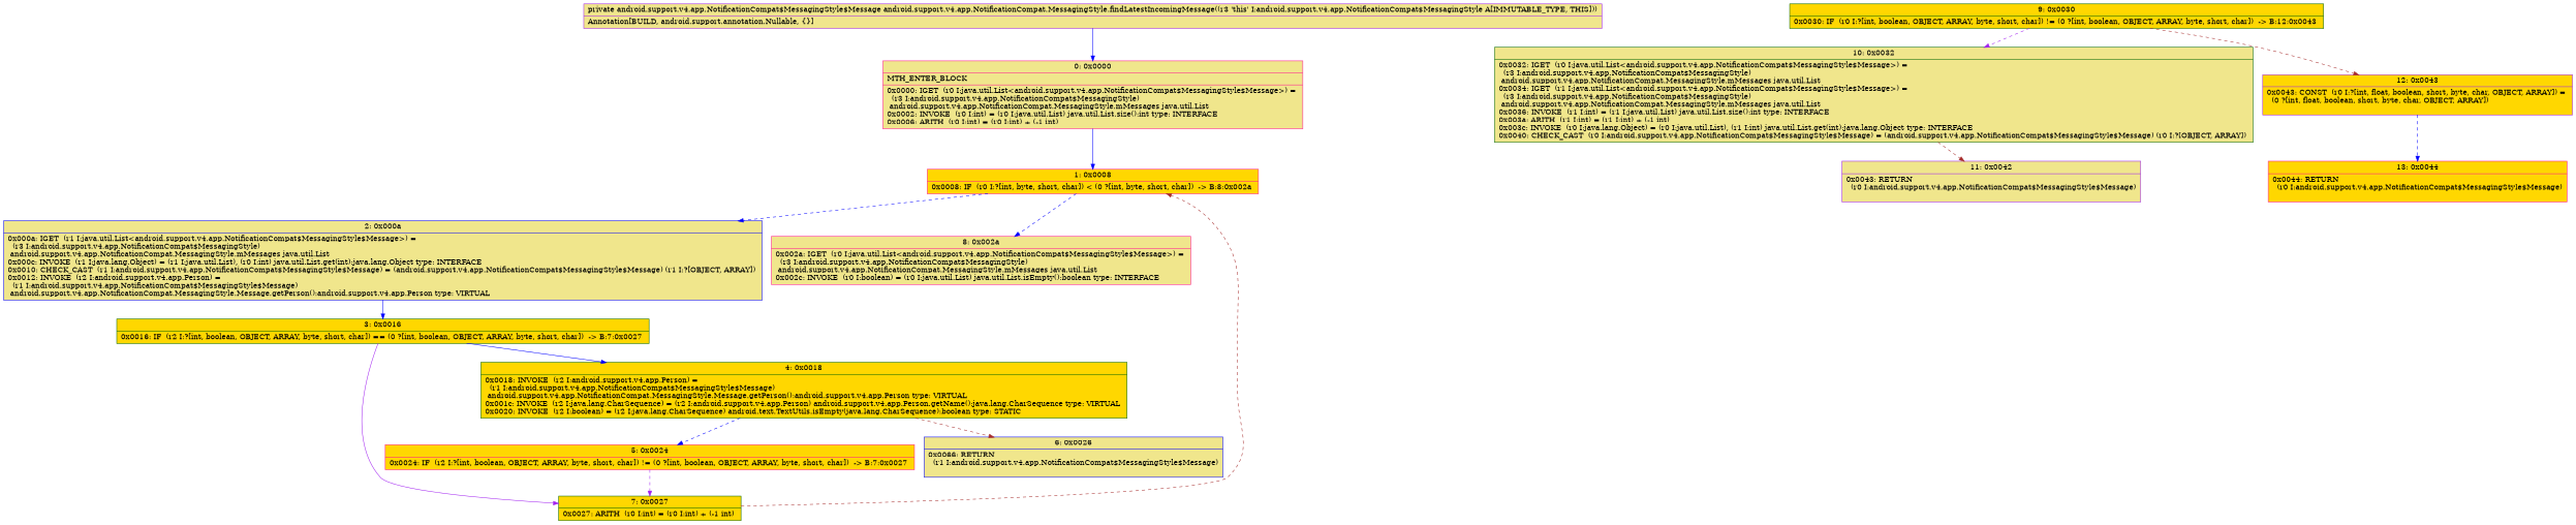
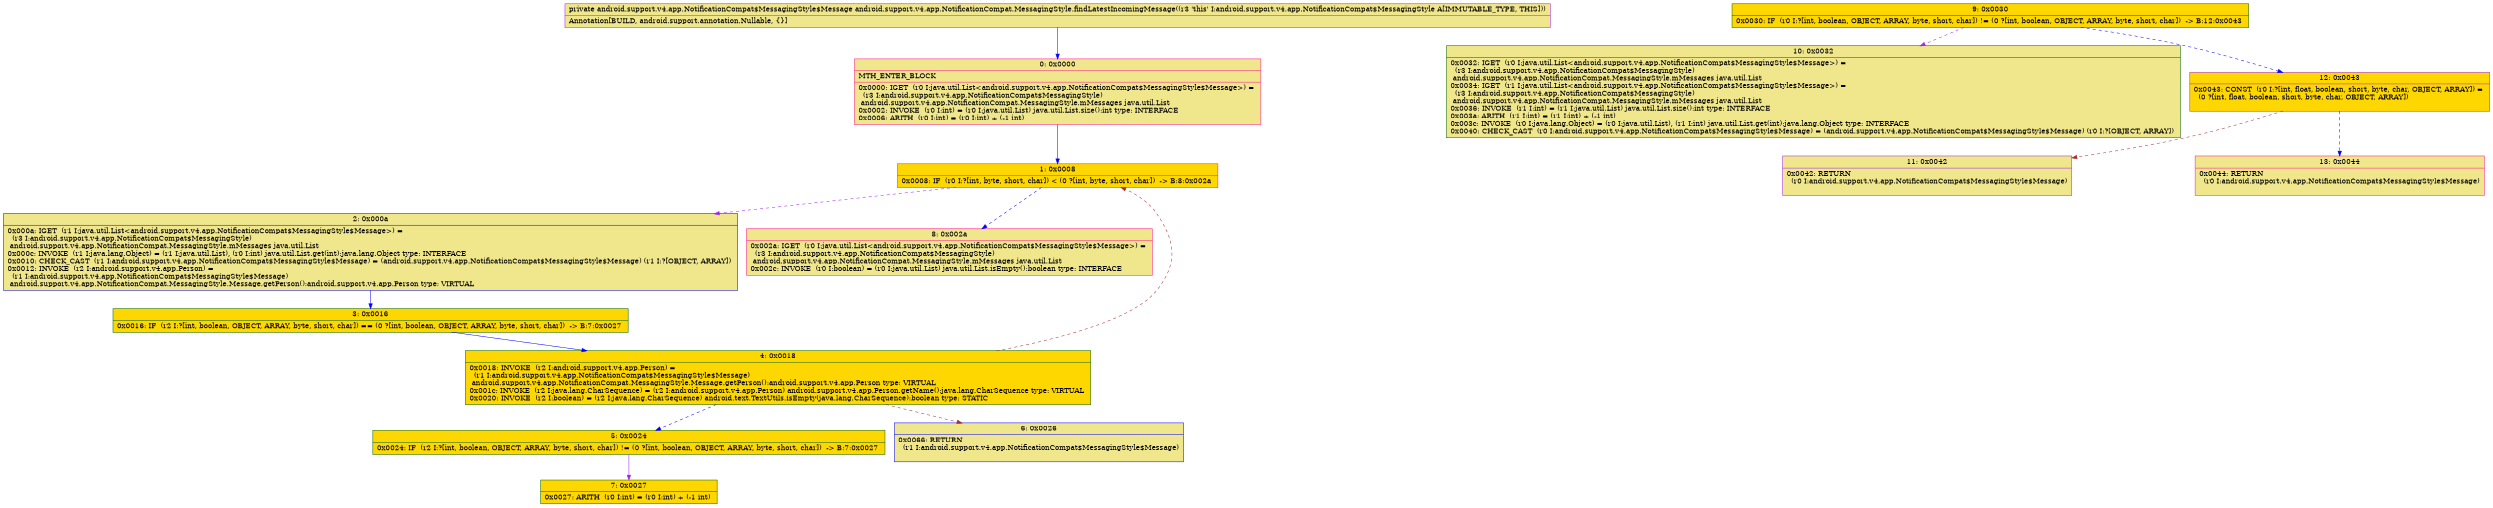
  digraph {
    node [color=darkgreen fillcolor=khaki shape=record style=filled]
    edge [color=blue style=dashed]
    n1 [color=deeppink label="{0\:\ 0x0000|MTH_ENTER_BLOCK\l|0x0000: IGET  (r0 I:java.util.List\<android.support.v4.app.NotificationCompat$MessagingStyle$Message\>) = \l  (r3 I:android.support.v4.app.NotificationCompat$MessagingStyle)\l android.support.v4.app.NotificationCompat.MessagingStyle.mMessages java.util.List \l0x0002: INVOKE  (r0 I:int) = (r0 I:java.util.List) java.util.List.size():int type: INTERFACE \l0x0006: ARITH  (r0 I:int) = (r0 I:int) + (\-1 int) \l}"]
    n2 [color=deeppink fillcolor=gold label="{1\:\ 0x0008|0x0008: IF  (r0 I:?[int, byte, short, char]) \< (0 ?[int, byte, short, char])  \-\> B:8:0x002a \l}"]
    n3 [color=blue label="{2\:\ 0x000a|0x000a: IGET  (r1 I:java.util.List\<android.support.v4.app.NotificationCompat$MessagingStyle$Message\>) = \l  (r3 I:android.support.v4.app.NotificationCompat$MessagingStyle)\l android.support.v4.app.NotificationCompat.MessagingStyle.mMessages java.util.List \l0x000c: INVOKE  (r1 I:java.lang.Object) = (r1 I:java.util.List), (r0 I:int) java.util.List.get(int):java.lang.Object type: INTERFACE \l0x0010: CHECK_CAST  (r1 I:android.support.v4.app.NotificationCompat$MessagingStyle$Message) = (android.support.v4.app.NotificationCompat$MessagingStyle$Message) (r1 I:?[OBJECT, ARRAY]) \l0x0012: INVOKE  (r2 I:android.support.v4.app.Person) = \l  (r1 I:android.support.v4.app.NotificationCompat$MessagingStyle$Message)\l android.support.v4.app.NotificationCompat.MessagingStyle.Message.getPerson():android.support.v4.app.Person type: VIRTUAL \l}"]
    n4 [color=deeppink label="{8\:\ 0x002a|0x002a: IGET  (r0 I:java.util.List\<android.support.v4.app.NotificationCompat$MessagingStyle$Message\>) = \l  (r3 I:android.support.v4.app.NotificationCompat$MessagingStyle)\l android.support.v4.app.NotificationCompat.MessagingStyle.mMessages java.util.List \l0x002c: INVOKE  (r0 I:boolean) = (r0 I:java.util.List) java.util.List.isEmpty():boolean type: INTERFACE \l}"]
    n5 [fillcolor=gold label="{3\:\ 0x0016|0x0016: IF  (r2 I:?[int, boolean, OBJECT, ARRAY, byte, short, char]) == (0 ?[int, boolean, OBJECT, ARRAY, byte, short, char])  \-\> B:7:0x0027 \l}"]
    n6 [fillcolor=gold label="{4\:\ 0x0018|0x0018: INVOKE  (r2 I:android.support.v4.app.Person) = \l  (r1 I:android.support.v4.app.NotificationCompat$MessagingStyle$Message)\l android.support.v4.app.NotificationCompat.MessagingStyle.Message.getPerson():android.support.v4.app.Person type: VIRTUAL \l0x001c: INVOKE  (r2 I:java.lang.CharSequence) = (r2 I:android.support.v4.app.Person) android.support.v4.app.Person.getName():java.lang.CharSequence type: VIRTUAL \l0x0020: INVOKE  (r2 I:boolean) = (r2 I:java.lang.CharSequence) android.text.TextUtils.isEmpty(java.lang.CharSequence):boolean type: STATIC \l}"]
    n7 [fillcolor=gold label="{7\:\ 0x0027|0x0027: ARITH  (r0 I:int) = (r0 I:int) + (\-1 int) \l}"]
-   n8 [color=deeppink fillcolor=gold label="{5\:\ 0x0024|0x0024: IF  (r2 I:?[int, boolean, OBJECT, ARRAY, byte, short, char]) != (0 ?[int, boolean, OBJECT, ARRAY, byte, short, char])  \-\> B:7:0x0027 \l}"]
+   n8 [fillcolor=gold label="{5\:\ 0x0024|0x0024: IF  (r2 I:?[int, boolean, OBJECT, ARRAY, byte, short, char]) != (0 ?[int, boolean, OBJECT, ARRAY, byte, short, char])  \-\> B:7:0x0027 \l}"]
    n9 [color=blue label="{6\:\ 0x0026|0x0066: RETURN  \l  (r1 I:android.support.v4.app.NotificationCompat$MessagingStyle$Message)\l \l}"]
    n10 [fillcolor=gold label="{9\:\ 0x0030|0x0030: IF  (r0 I:?[int, boolean, OBJECT, ARRAY, byte, short, char]) != (0 ?[int, boolean, OBJECT, ARRAY, byte, short, char])  \-\> B:12:0x0043 \l}"]
    n11 [label="{10\:\ 0x0032|0x0032: IGET  (r0 I:java.util.List\<android.support.v4.app.NotificationCompat$MessagingStyle$Message\>) = \l  (r3 I:android.support.v4.app.NotificationCompat$MessagingStyle)\l android.support.v4.app.NotificationCompat.MessagingStyle.mMessages java.util.List \l0x0034: IGET  (r1 I:java.util.List\<android.support.v4.app.NotificationCompat$MessagingStyle$Message\>) = \l  (r3 I:android.support.v4.app.NotificationCompat$MessagingStyle)\l android.support.v4.app.NotificationCompat.MessagingStyle.mMessages java.util.List \l0x0036: INVOKE  (r1 I:int) = (r1 I:java.util.List) java.util.List.size():int type: INTERFACE \l0x003a: ARITH  (r1 I:int) = (r1 I:int) + (\-1 int) \l0x003c: INVOKE  (r0 I:java.lang.Object) = (r0 I:java.util.List), (r1 I:int) java.util.List.get(int):java.lang.Object type: INTERFACE \l0x0040: CHECK_CAST  (r0 I:android.support.v4.app.NotificationCompat$MessagingStyle$Message) = (android.support.v4.app.NotificationCompat$MessagingStyle$Message) (r0 I:?[OBJECT, ARRAY]) \l}"]
    n12 [color=purple fillcolor=gold label="{12\:\ 0x0043|0x0043: CONST  (r0 I:?[int, float, boolean, short, byte, char, OBJECT, ARRAY]) = \l  (0 ?[int, float, boolean, short, byte, char, OBJECT, ARRAY])\l \l}"]
-   n13 [color=purple label="{11\:\ 0x0042|0x0043: RETURN  \l  (r0 I:android.support.v4.app.NotificationCompat$MessagingStyle$Message)\l \l}"]
-   n14 [color=deeppink fillcolor=gold label="{13\:\ 0x0044|0x0044: RETURN  \l  (r0 I:android.support.v4.app.NotificationCompat$MessagingStyle$Message)\l \l}"]
+   n13 [color=purple label="{11\:\ 0x0042|0x0042: RETURN  \l  (r0 I:android.support.v4.app.NotificationCompat$MessagingStyle$Message)\l \l}"]
+   n14 [color=deeppink label="{13\:\ 0x0044|0x0044: RETURN  \l  (r0 I:android.support.v4.app.NotificationCompat$MessagingStyle$Message)\l \l}"]
    n15 [color=purple label="{private android.support.v4.app.NotificationCompat$MessagingStyle$Message android.support.v4.app.NotificationCompat.MessagingStyle.findLatestIncomingMessage((r3 'this' I:android.support.v4.app.NotificationCompat$MessagingStyle A[IMMUTABLE_TYPE, THIS]))  | Annotation[BUILD, android.support.annotation.Nullable, \{\}]\l}"]
    n1 -> n2 [style=solid]
-   n2 -> n3
+   n2 -> n3 [color=purple]
    n2 -> n4
    n3 -> n5 [style=solid]
    n5 -> n6 [style=solid]
-   n5 -> n7 [color=purple style=solid]
    n6 -> n8
    n6 -> n9 [color=brown]
-   n7 -> n2 [color=brown]
-   n8 -> n7 [color=purple]
+   n6 -> n2 [color=brown]
+   n8 -> n7 [color=purple style=solid]
    n10 -> n11 [color=purple]
-   n10 -> n12 [color=brown]
-   n11 -> n13 [color=brown]
+   n10 -> n12
+   n12 -> n13 [color=brown]
    n12 -> n14
    n15 -> n1 [style=solid]
  }
